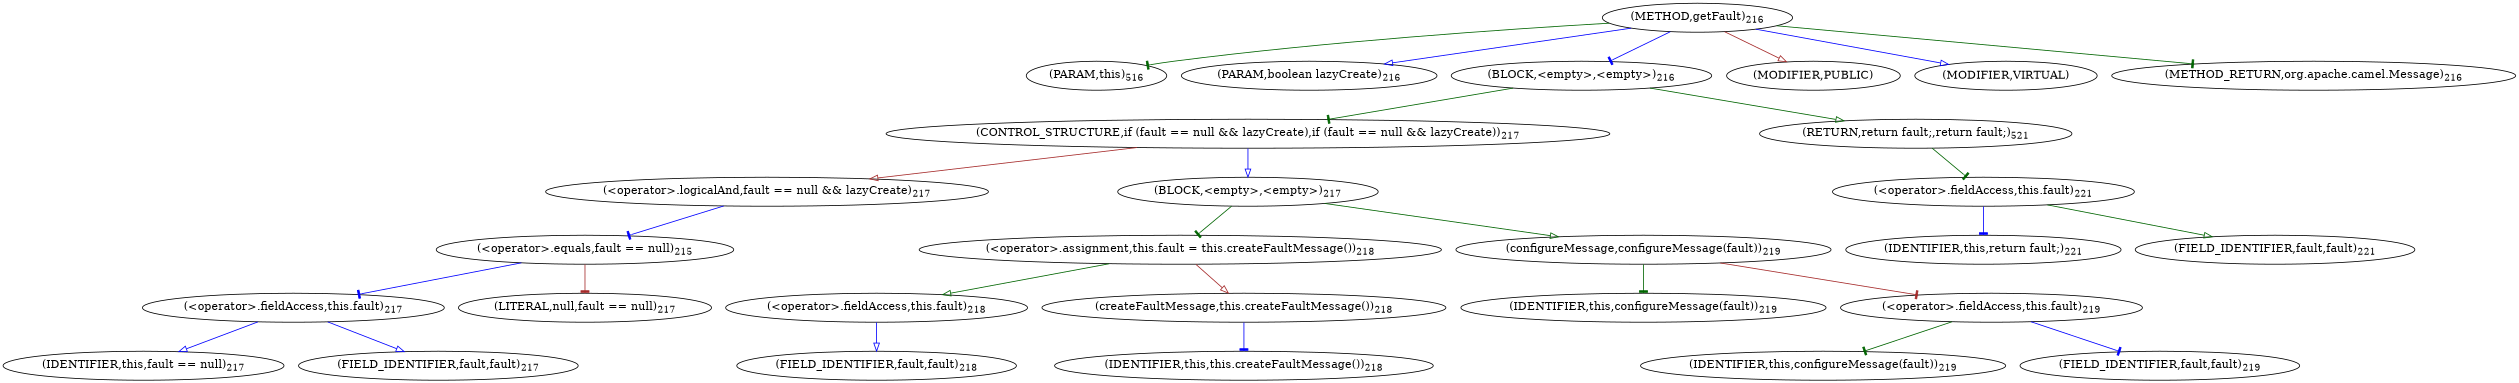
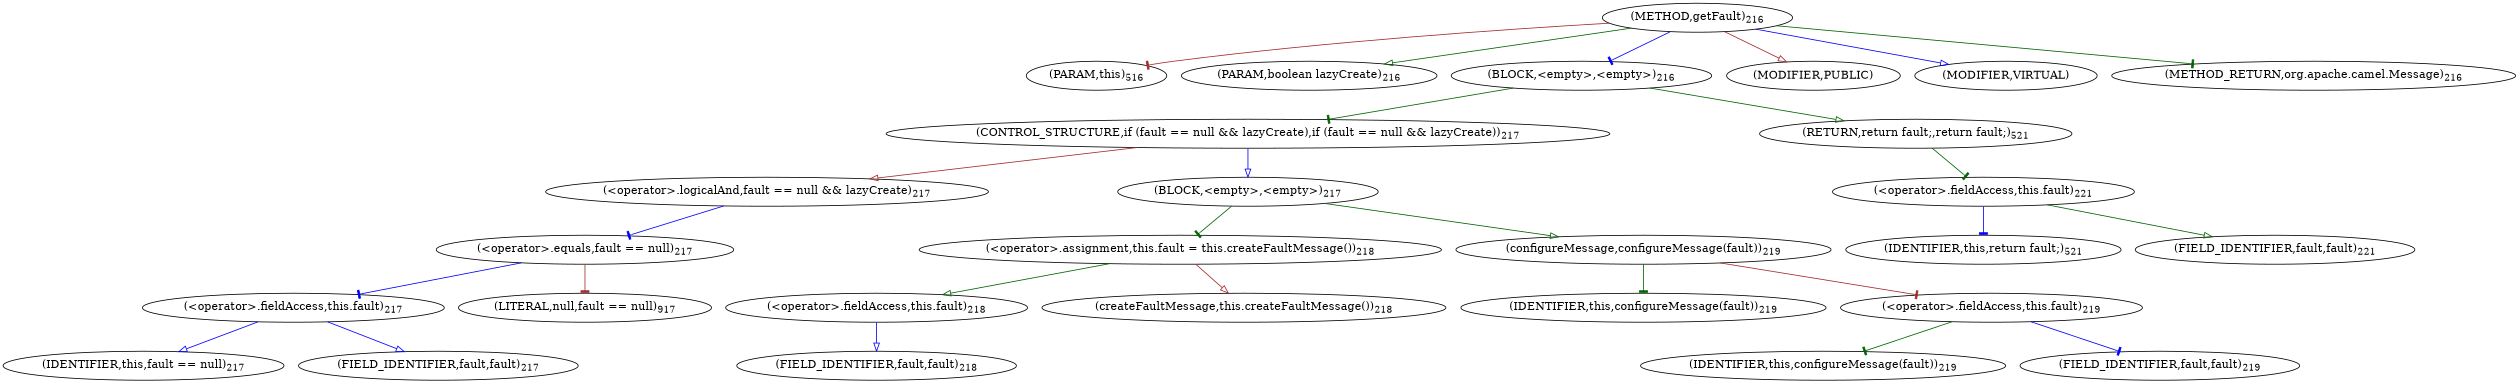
  digraph {
    fontname="DejaVu Serif"
    node [fontname="DejaVu Serif"]
    edge [arrowhead=tee color=darkgreen fontname="DejaVu Serif"]
    n1 [label=<(METHOD,getFault)<SUB>216</SUB>>]
    n2 [label=<(PARAM,this)<SUB>516</SUB>>]
    n3 [label=<(PARAM,boolean lazyCreate)<SUB>216</SUB>>]
    n4 [label=<(BLOCK,&lt;empty&gt;,&lt;empty&gt;)<SUB>216</SUB>>]
    n5 [label=<(MODIFIER,PUBLIC)>]
    n6 [label=<(MODIFIER,VIRTUAL)>]
    n7 [label=<(METHOD_RETURN,org.apache.camel.Message)<SUB>216</SUB>>]
    n8 [label=<(CONTROL_STRUCTURE,if (fault == null &amp;&amp; lazyCreate),if (fault == null &amp;&amp; lazyCreate))<SUB>217</SUB>>]
    n9 [label=<(RETURN,return fault;,return fault;)<SUB>521</SUB>>]
    n10 [label=<(&lt;operator&gt;.logicalAnd,fault == null &amp;&amp; lazyCreate)<SUB>217</SUB>>]
    n11 [label=<(BLOCK,&lt;empty&gt;,&lt;empty&gt;)<SUB>217</SUB>>]
    n12 [label=<(&lt;operator&gt;.fieldAccess,this.fault)<SUB>221</SUB>>]
-   n13 [label=<(&lt;operator&gt;.equals,fault == null)<SUB>215</SUB>>]
+   n13 [label=<(&lt;operator&gt;.equals,fault == null)<SUB>217</SUB>>]
    n14 [label=<(&lt;operator&gt;.assignment,this.fault = this.createFaultMessage())<SUB>218</SUB>>]
    n15 [label=<(configureMessage,configureMessage(fault))<SUB>219</SUB>>]
    n16 [label=<(&lt;operator&gt;.fieldAccess,this.fault)<SUB>217</SUB>>]
-   n17 [label=<(LITERAL,null,fault == null)<SUB>217</SUB>>]
+   n17 [label=<(LITERAL,null,fault == null)<SUB>917</SUB>>]
    n18 [label=<(IDENTIFIER,this,fault == null)<SUB>217</SUB>>]
    n19 [label=<(FIELD_IDENTIFIER,fault,fault)<SUB>217</SUB>>]
    n20 [label=<(&lt;operator&gt;.fieldAccess,this.fault)<SUB>218</SUB>>]
    n21 [label=<(createFaultMessage,this.createFaultMessage())<SUB>218</SUB>>]
    n22 [label=<(IDENTIFIER,this,configureMessage(fault))<SUB>219</SUB>>]
    n23 [label=<(&lt;operator&gt;.fieldAccess,this.fault)<SUB>219</SUB>>]
    n24 [label=<(FIELD_IDENTIFIER,fault,fault)<SUB>218</SUB>>]
-   n25 [label=<(IDENTIFIER,this,this.createFaultMessage())<SUB>218</SUB>>]
    n26 [label=<(IDENTIFIER,this,configureMessage(fault))<SUB>219</SUB>>]
    n27 [label=<(FIELD_IDENTIFIER,fault,fault)<SUB>219</SUB>>]
-   n28 [label=<(IDENTIFIER,this,return fault;)<SUB>221</SUB>>]
+   n28 [label=<(IDENTIFIER,this,return fault;)<SUB>521</SUB>>]
    n29 [label=<(FIELD_IDENTIFIER,fault,fault)<SUB>221</SUB>>]
-   n1 -> n2
-   n1 -> n3 [arrowhead=onormal color=blue]
+   n1 -> n2 [color=brown]
+   n1 -> n3 [arrowhead=onormal]
    n1 -> n4 [color=blue]
    n1 -> n5 [arrowhead=onormal color=brown]
    n1 -> n6 [arrowhead=onormal color=blue]
    n1 -> n7
    n4 -> n8
    n4 -> n9 [arrowhead=onormal]
    n8 -> n10 [arrowhead=onormal color=brown]
    n8 -> n11 [arrowhead=onormal color=blue]
    n9 -> n12
    n10 -> n13 [color=blue]
    n11 -> n14
    n11 -> n15 [arrowhead=onormal]
    n12 -> n28 [color=blue]
    n12 -> n29 [arrowhead=onormal]
    n13 -> n16 [color=blue]
    n13 -> n17 [color=brown]
    n14 -> n20 [arrowhead=onormal]
    n14 -> n21 [arrowhead=onormal color=brown]
    n15 -> n22
    n15 -> n23 [color=brown]
    n16 -> n18 [arrowhead=onormal color=blue]
    n16 -> n19 [arrowhead=onormal color=blue]
    n20 -> n24 [arrowhead=onormal color=blue]
-   n21 -> n25 [color=blue]
    n23 -> n26
    n23 -> n27 [color=blue]
  }
